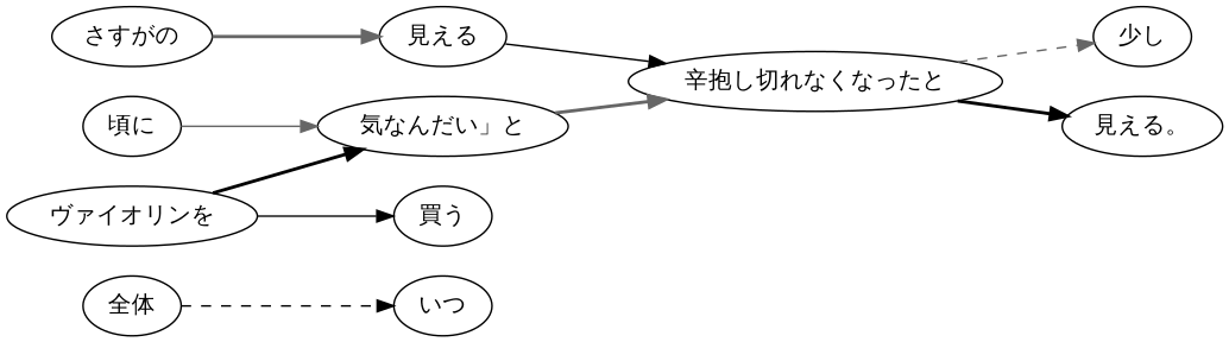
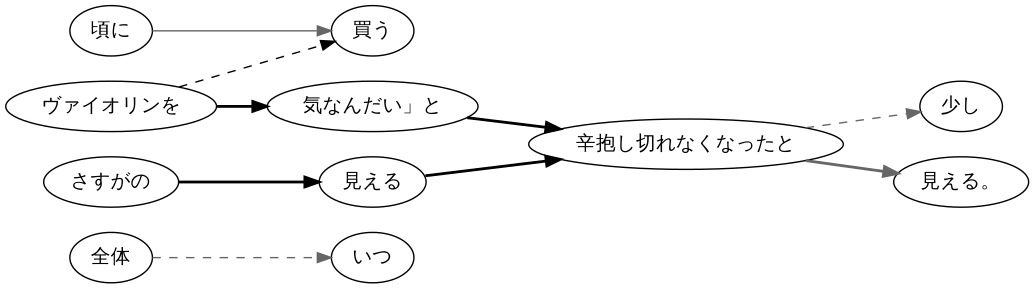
  digraph {
    rankdir=LR
    edge [color=black style=bold]
    n1 [label="全体"]
    n2 [label="いつ"]
    n3 [label="頃に"]
    n4 [label="買う"]
    n5 [label="ヴァイオリンを"]
    n6 [label="気なんだい」と"]
    n7 [label="辛抱し切れなくなったと"]
    n8 [label="少し"]
    n9 [label="見える。"]
    n10 [label="さすがの"]
    n11 [label="見える"]
-   n1 -> n2 [style=dashed]
-   n3 -> n6 [color=gray40 style=solid]
-   n5 -> n4 [style=solid]
+   n1 -> n2 [color=gray40 style=dashed]
+   n3 -> n4 [color=gray40 style=solid]
+   n5 -> n4 [style=dashed]
    n5 -> n6
-   n6 -> n7 [color=gray40]
+   n6 -> n7
    n7 -> n8 [color=gray40 style=dashed]
-   n7 -> n9
-   n10 -> n11 [color=gray40]
-   n11 -> n7 [style=solid]
+   n7 -> n9 [color=gray40]
+   n10 -> n11
+   n11 -> n7
  }
